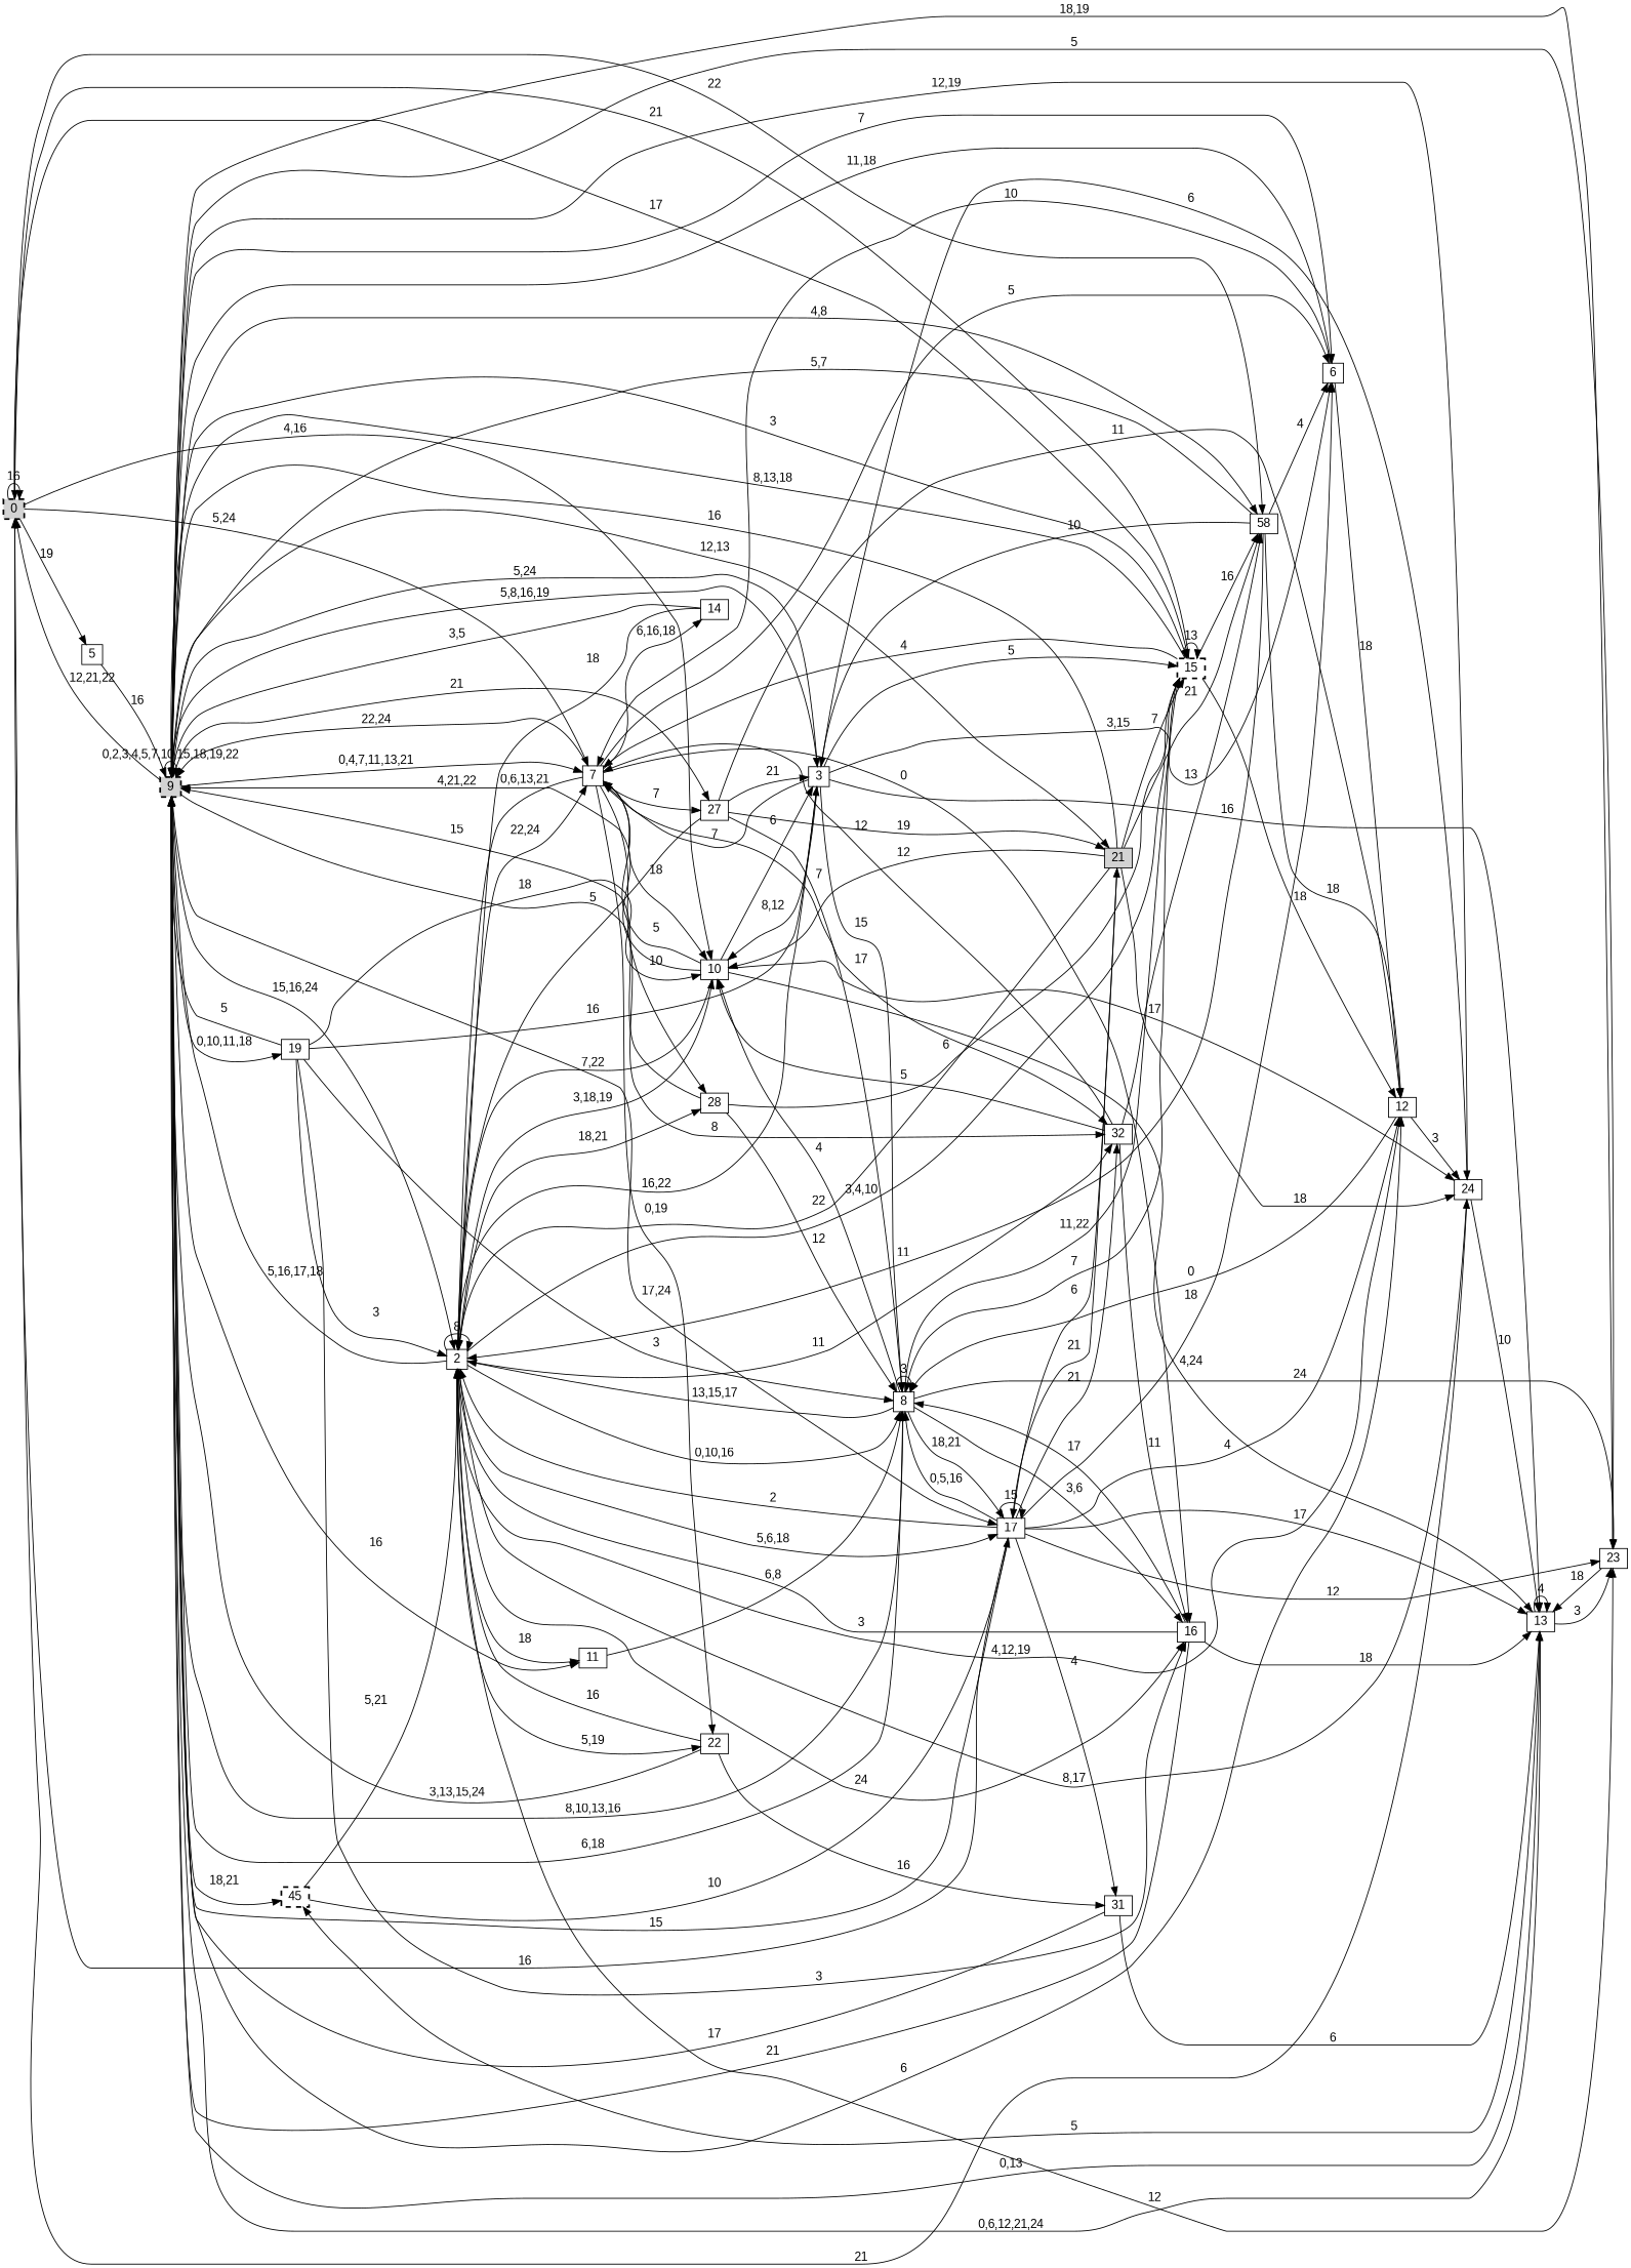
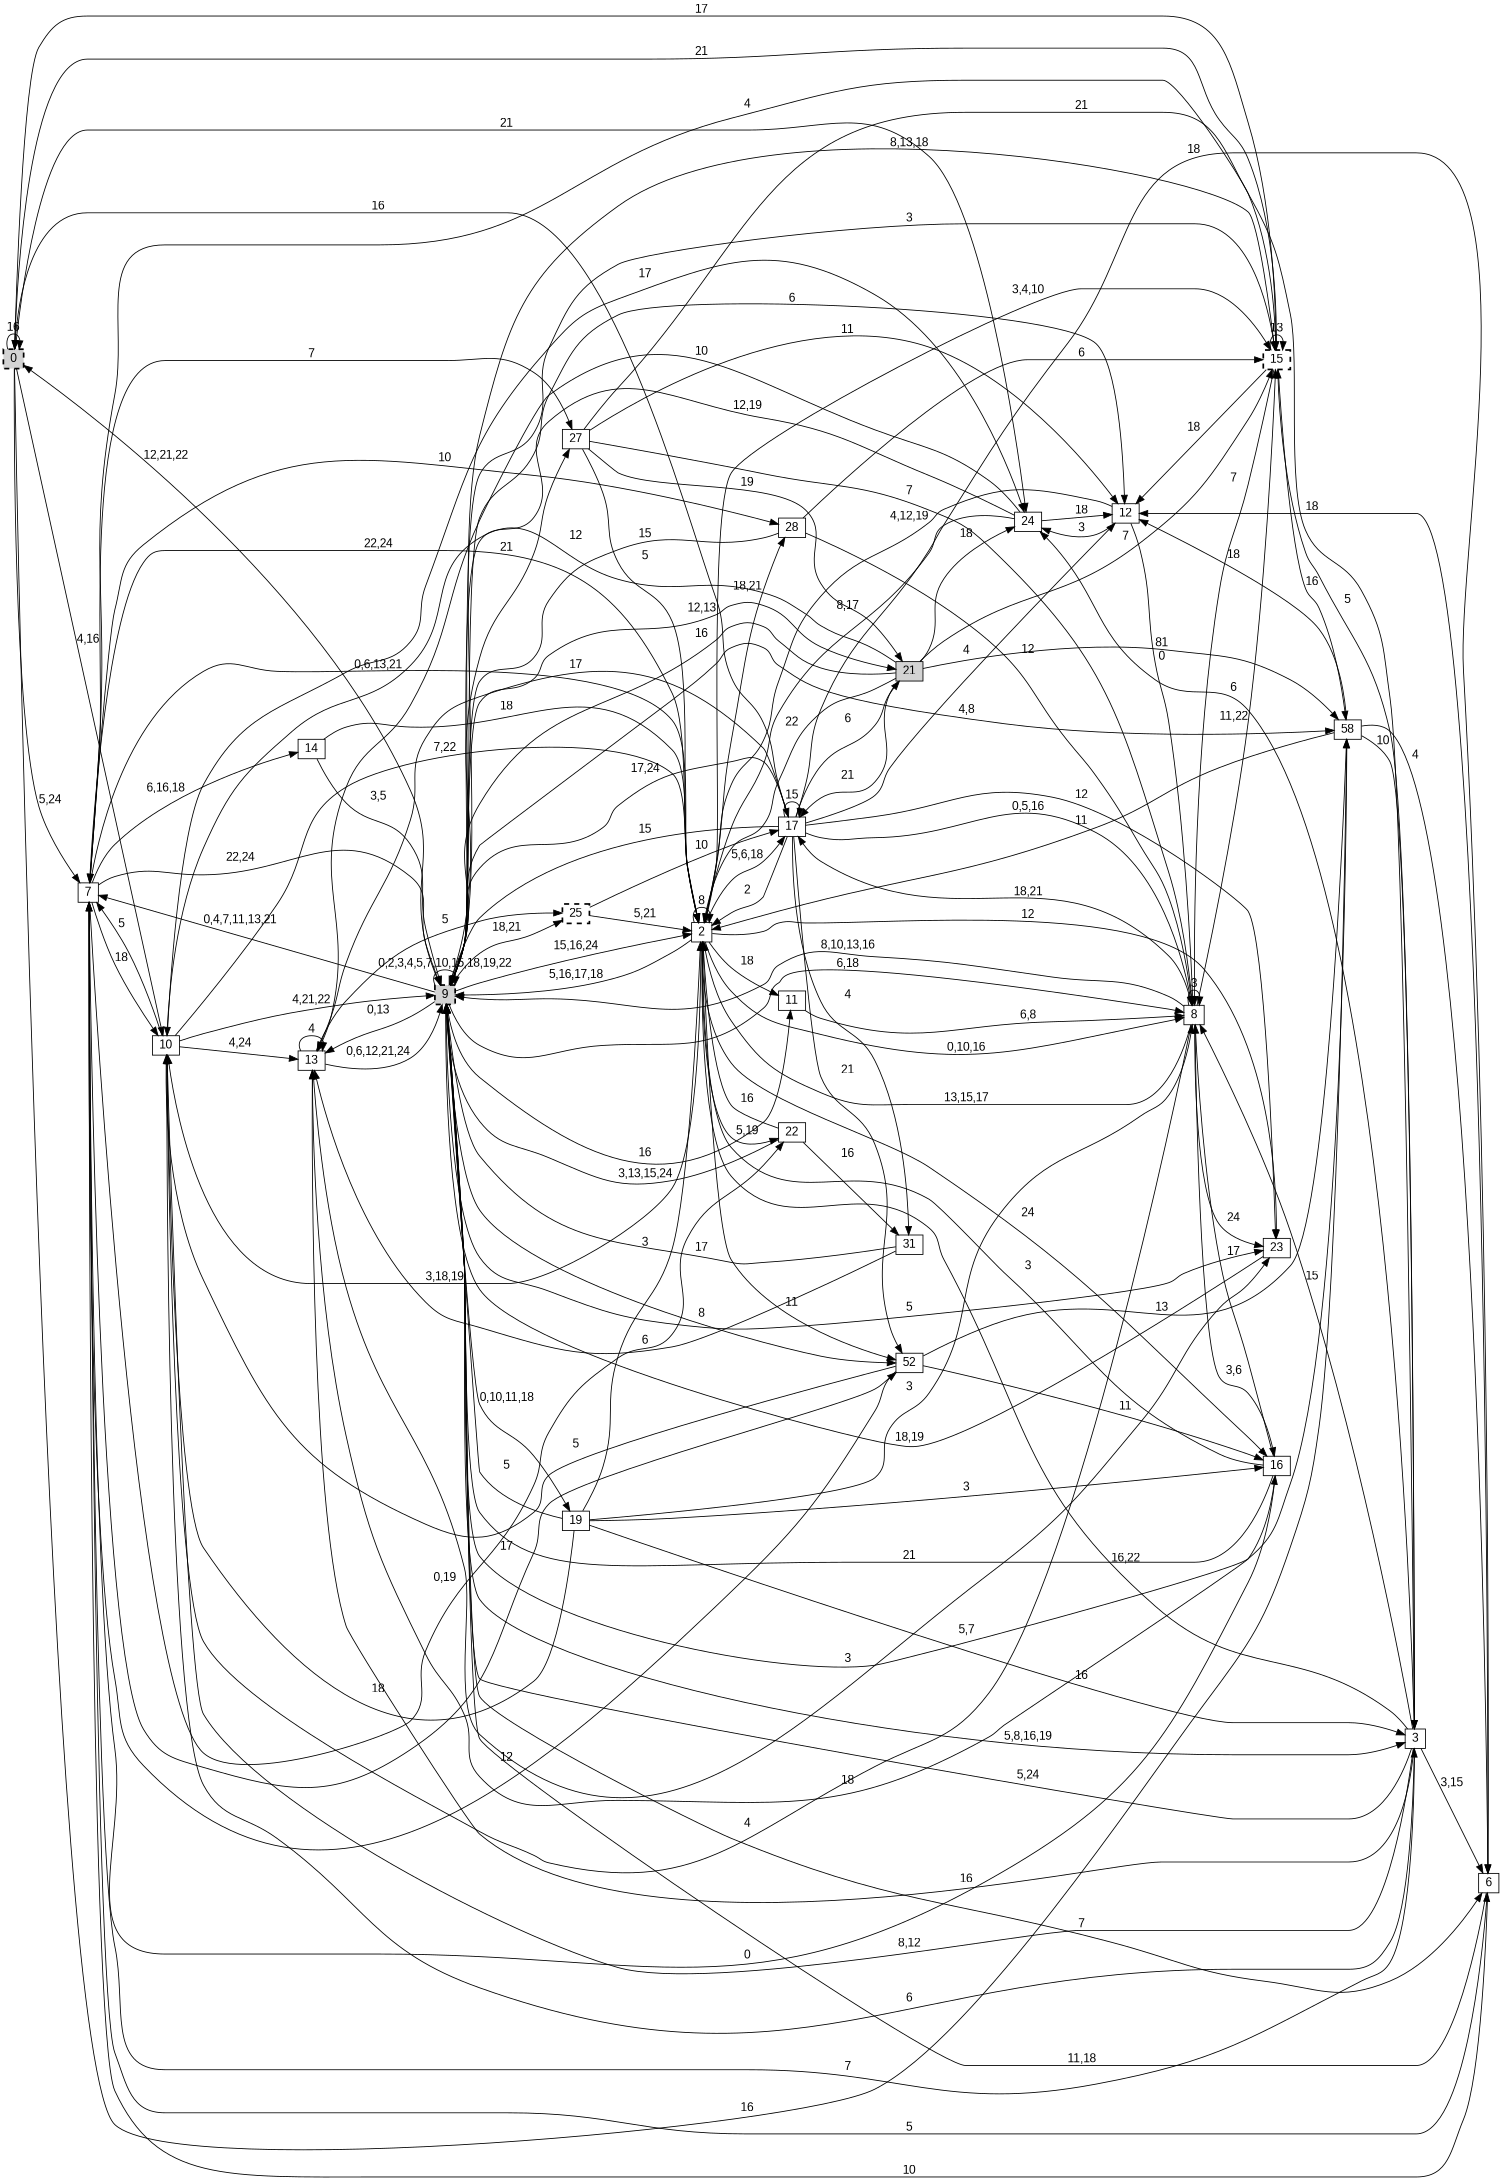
  digraph {
    rankdir=LR
    node [fontname=Arial shape=box]
    edge [fontname=Arial]
    n1 [height=0.1 label=0 style="filled,bold,dashed" width=0.1]
-   n2 [height=0.1 label=5 width=0.1]
    n3 [height=0.1 label=7 width=0.1]
    n4 [height=0.1 label=10 width=0.1]
    n5 [height=0.1 label=15 style="bold,dashed" width=0.1]
    n6 [height=0.1 label=58 width=0.1]
    n7 [height=0.1 label=24 width=0.1]
    n8 [height=0.1 label=9 style="filled,bold,dashed" width=0.1]
    n9 [height=0.1 label=2 width=0.1]
    n10 [height=0.1 label=16 width=0.1]
    n11 [height=0.1 label=22 width=0.1]
    n12 [height=0.1 label=28 width=0.1]
-   n13 [height=0.1 label=32 width=0.1]
+   n13 [height=0.1 label=52 width=0.1]
    n14 [height=0.1 label=6 width=0.1]
    n15 [height=0.1 label=14 width=0.1]
    n16 [height=0.1 label=27 width=0.1]
    n17 [height=0.1 label=3 width=0.1]
    n18 [height=0.1 label=13 width=0.1]
    n19 [height=0.1 label=8 width=0.1]
    n20 [height=0.1 label=12 width=0.1]
    n21 [height=0.1 label=11 width=0.1]
    n22 [height=0.1 label=17 width=0.1]
    n23 [height=0.1 label=23 width=0.1]
    n24 [height=0.1 label=19 width=0.1]
    n25 [height=0.1 label=21 style=filled width=0.1]
-   n26 [height=0.1 label=45 style="bold,dashed" width=0.1]
+   n26 [height=0.1 label=25 style="bold,dashed" width=0.1]
    n27 [height=0.1 label=31 width=0.1]
    n1 -> n1 [label=16]
-   n1 -> n2 [label=19]
    n1 -> n3 [label="5,24"]
    n1 -> n4 [label="4,16"]
    n1 -> n5 [label=17]
-   n1 -> n6 [label=22]
+   n1 -> n6 [label=16]
    n1 -> n7 [label=21]
-   n2 -> n8 [label=16]
    n3 -> n4 [label=18]
    n3 -> n8 [label="22,24"]
    n3 -> n9 [label="0,6,13,21"]
    n3 -> n10 [label=0]
    n3 -> n11 [label="0,19"]
    n3 -> n12 [label=10]
    n3 -> n13 [label=17]
    n3 -> n14 [label=5]
    n3 -> n15 [label="6,16,18"]
    n3 -> n16 [label=7]
    n4 -> n3 [label=5]
    n4 -> n7 [label=17]
    n4 -> n8 [label="4,21,22"]
    n4 -> n9 [label="7,22"]
    n4 -> n17 [label=6]
    n4 -> n18 [label="4,24"]
    n5 -> n1 [label=21]
    n5 -> n3 [label=4]
    n5 -> n5 [label=13]
    n5 -> n6 [label=16]
    n5 -> n8 [label="8,13,18"]
    n5 -> n19 [label=7]
    n5 -> n20 [label=18]
    n6 -> n8 [label="5,7"]
    n6 -> n9 [label=11]
    n6 -> n14 [label=4]
    n6 -> n17 [label=10]
    n6 -> n20 [label=18]
    n7 -> n8 [label="12,19"]
    n7 -> n9 [label="8,17"]
    n7 -> n18 [label=10]
+   n7 -> n20 [label=18]
    n8 -> n1 [label="12,21,22"]
    n8 -> n3 [label="0,4,7,11,13,21"]
    n8 -> n5 [label=3]
    n8 -> n6 [label="4,8"]
    n8 -> n8 [label="0,2,3,4,5,7,10,15,18,19,22"]
    n8 -> n9 [label="15,16,24"]
    n8 -> n13 [label=8]
    n8 -> n14 [label=7]
    n8 -> n16 [label=21]
    n8 -> n17 [label="5,8,16,19"]
    n8 -> n18 [label="0,13"]
    n8 -> n19 [label="6,18"]
    n8 -> n20 [label=6]
    n8 -> n21 [label=16]
    n8 -> n22 [label="17,24"]
    n8 -> n23 [label=5]
    n8 -> n24 [label="0,10,11,18"]
    n8 -> n25 [label="12,13"]
    n8 -> n26 [label="18,21"]
    n9 -> n3 [label="22,24"]
    n9 -> n4 [label="3,18,19"]
    n9 -> n5 [label="3,4,10"]
    n9 -> n8 [label="5,16,17,18"]
    n9 -> n9 [label=8]
    n9 -> n10 [label=24]
    n9 -> n11 [label="5,19"]
    n9 -> n12 [label="18,21"]
    n9 -> n13 [label=11]
    n9 -> n19 [label="0,10,16"]
    n9 -> n21 [label=18]
    n9 -> n22 [label="5,6,18"]
    n9 -> n23 [label=12]
    n10 -> n8 [label=21]
    n10 -> n9 [label=3]
    n10 -> n18 [label=18]
    n10 -> n19 [label=17]
    n11 -> n8 [label="3,13,15,24"]
    n11 -> n9 [label=16]
    n11 -> n27 [label=16]
    n12 -> n5 [label=6]
    n12 -> n8 [label=15]
    n12 -> n19 [label=12]
    n13 -> n3 [label=12]
    n13 -> n4 [label=5]
    n13 -> n6 [label=13]
    n13 -> n10 [label=11]
    n14 -> n3 [label=10]
    n14 -> n8 [label="11,18"]
    n14 -> n20 [label=18]
    n15 -> n8 [label="3,5"]
    n15 -> n9 [label=18]
    n16 -> n9 [label=5]
    n16 -> n17 [label=21]
    n16 -> n19 [label=7]
    n16 -> n20 [label=11]
    n16 -> n25 [label=19]
    n17 -> n3 [label=7]
    n17 -> n4 [label="8,12"]
    n17 -> n5 [label=5]
    n17 -> n7 [label=6]
    n17 -> n8 [label="5,24"]
    n17 -> n9 [label="16,22"]
    n17 -> n14 [label="3,15"]
    n17 -> n18 [label=16]
    n17 -> n19 [label=15]
    n18 -> n8 [label="0,6,12,21,24"]
    n18 -> n18 [label=4]
    n18 -> n23 [label=3]
    n18 -> n26 [label=5]
    n19 -> n4 [label=4]
    n19 -> n5 [label="11,22"]
    n19 -> n8 [label="8,10,13,16"]
    n19 -> n9 [label="13,15,17"]
    n19 -> n10 [label="3,6"]
    n19 -> n19 [label=3]
    n19 -> n22 [label="18,21"]
    n19 -> n23 [label=24]
    n20 -> n7 [label=3]
    n20 -> n9 [label="4,12,19"]
    n20 -> n19 [label=0]
    n21 -> n19 [label="6,8"]
    n22 -> n1 [label=16]
    n22 -> n8 [label=15]
    n22 -> n9 [label=2]
    n22 -> n13 [label=21]
    n22 -> n14 [label=18]
    n22 -> n18 [label=17]
    n22 -> n19 [label="0,5,16"]
    n22 -> n20 [label=4]
    n22 -> n22 [label=15]
    n22 -> n23 [label=12]
    n22 -> n25 [label=6]
    n22 -> n27 [label=4]
    n23 -> n8 [label="18,19"]
-   n23 -> n18 [label=18]
    n24 -> n4 [label=18]
    n24 -> n8 [label=5]
    n24 -> n9 [label=3]
    n24 -> n10 [label=3]
    n24 -> n17 [label=16]
    n24 -> n19 [label=3]
    n25 -> n4 [label=12]
    n25 -> n5 [label=7]
-   n25 -> n6 [label=21]
+   n25 -> n6 [label=81]
    n25 -> n7 [label=18]
    n25 -> n8 [label=16]
    n25 -> n9 [label=22]
    n25 -> n22 [label=21]
    n26 -> n9 [label="5,21"]
    n26 -> n22 [label=10]
    n27 -> n8 [label=17]
    n27 -> n18 [label=6]
  }
